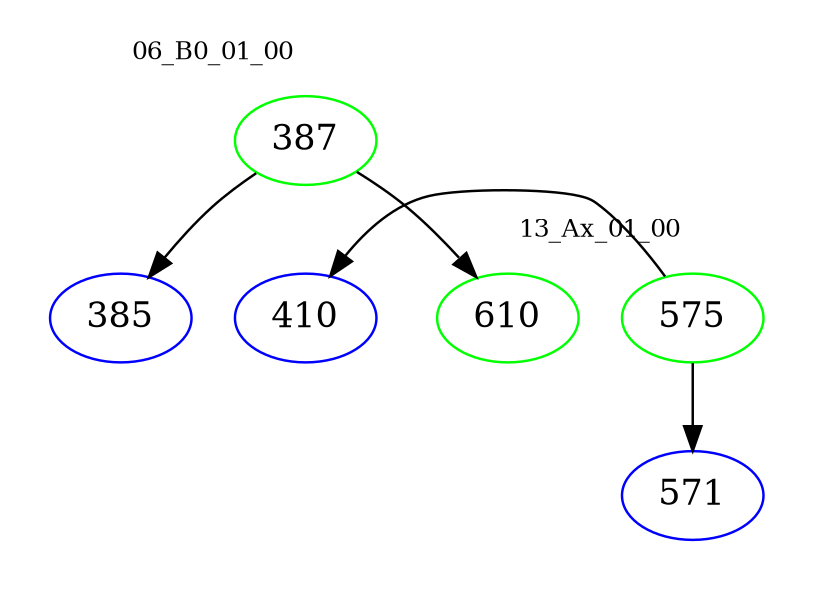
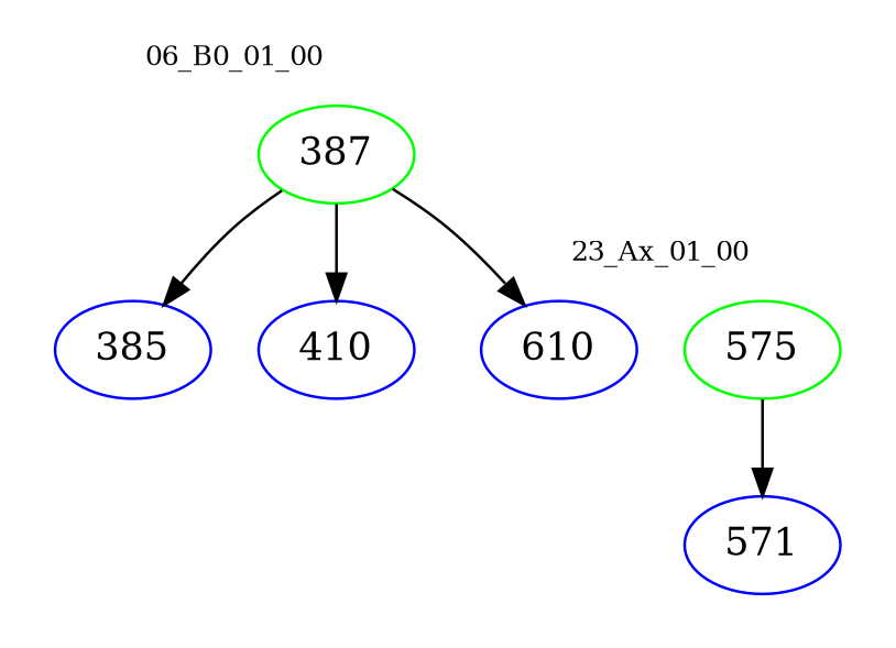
  digraph {
    node [color=blue]
    edge [color=black]
    n1 [color=green label=575]
    n2 [label=571]
-   n3 [color=green label=610]
+   n3 [label=610]
    n4 [color=green label=387]
    n5 [label=385]
    n6 [label=410]
    subgraph cluster_1 {
      color=white
      fontsize=10
-     label="13_Ax_01_00"
+     label="23_Ax_01_00"
      n1
      n2
      n3
    }
    subgraph cluster_2 {
      color=white
      fontsize=10
      label="06_B0_01_00"
      n4
      n5
      n6
    }
    n1 -> n2
    n4 -> n3
    n4 -> n5
-   n1 -> n6
+   n4 -> n6
  }
